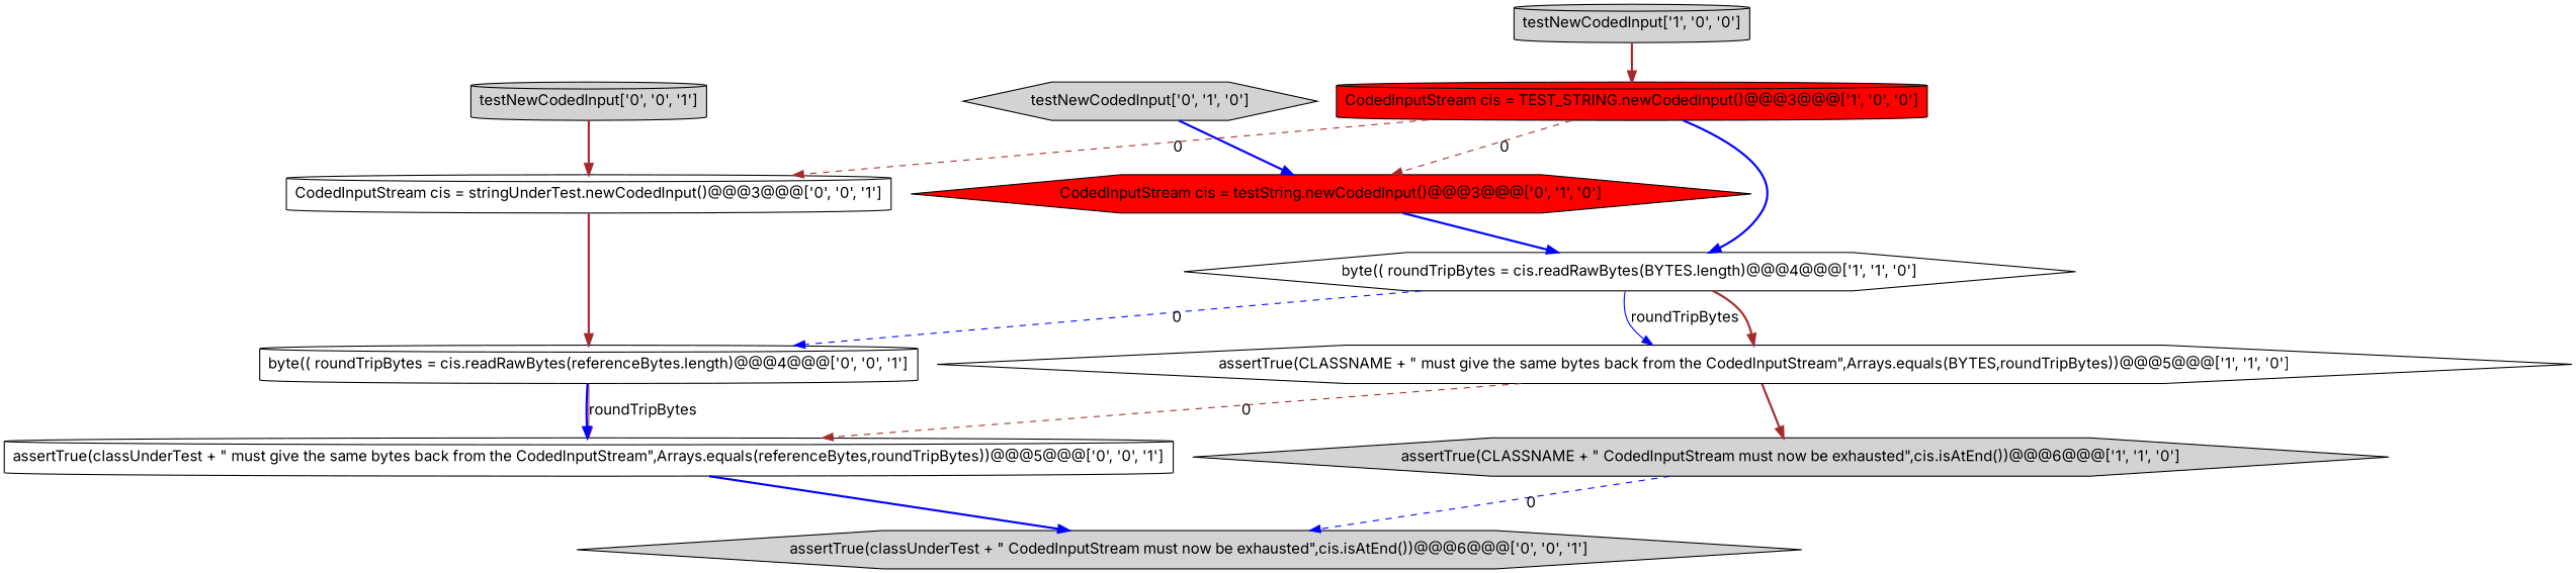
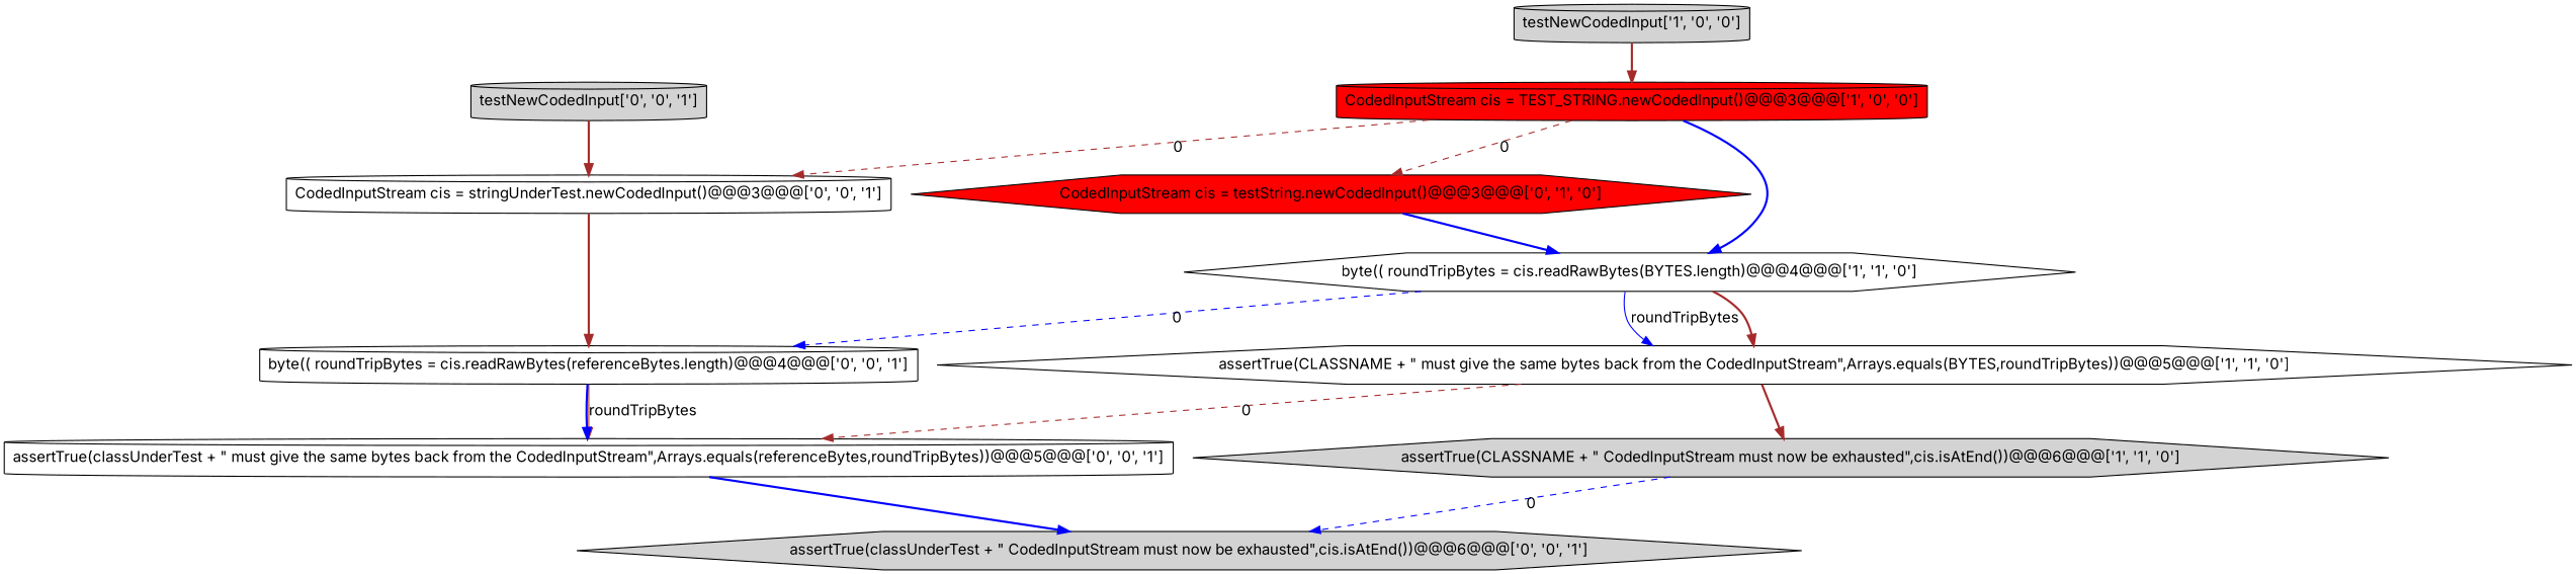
  digraph {
    fontname=Inter
    node [fillcolor=white shape=cylinder style=filled fontname=Inter]
    edge [style=bold color=brown fontname=Inter]
    n1 [label="assertTrue(classUnderTest + \" must give the same bytes back from the CodedInputStream\",Arrays.equals(referenceBytes,roundTripBytes))@@@5@@@['0', '0', '1']"]
    n2 [fillcolor=lightgray label="assertTrue(classUnderTest + \" CodedInputStream must now be exhausted\",cis.isAtEnd())@@@6@@@['0', '0', '1']" shape=hexagon]
-   n3 [fillcolor=lightgray label="testNewCodedInput['0', '1', '0']" shape=hexagon]
    n4 [fillcolor=red label="CodedInputStream cis = testString.newCodedInput()@@@3@@@['0', '1', '0']" shape=hexagon]
    n5 [fillcolor=lightgray label="testNewCodedInput['0', '0', '1']"]
    n6 [label="CodedInputStream cis = stringUnderTest.newCodedInput()@@@3@@@['0', '0', '1']"]
    n7 [label="byte(( roundTripBytes = cis.readRawBytes(referenceBytes.length)@@@4@@@['0', '0', '1']"]
    n8 [fillcolor=lightgray label="testNewCodedInput['1', '0', '0']"]
    n9 [fillcolor=red label="CodedInputStream cis = TEST_STRING.newCodedInput()@@@3@@@['1', '0', '0']"]
    n10 [label="byte(( roundTripBytes = cis.readRawBytes(BYTES.length)@@@4@@@['1', '1', '0']" shape=hexagon]
    n11 [label="assertTrue(CLASSNAME + \" must give the same bytes back from the CodedInputStream\",Arrays.equals(BYTES,roundTripBytes))@@@5@@@['1', '1', '0']" shape=hexagon]
    n12 [fillcolor=lightgray label="assertTrue(CLASSNAME + \" CodedInputStream must now be exhausted\",cis.isAtEnd())@@@6@@@['1', '1', '0']" shape=hexagon]
    n1 -> n2 [color=blue]
-   n3 -> n4 [color=blue]
    n4 -> n10 [color=blue]
    n5 -> n6
    n6 -> n7
    n7 -> n1 [label=roundTripBytes style=solid]
    n7 -> n1 [color=blue]
    n8 -> n9
    n9 -> n4 [label=0 style=dashed]
    n9 -> n6 [label=0 style=dashed]
    n9 -> n10 [color=blue]
    n10 -> n7 [label=0 style=dashed color=blue]
    n10 -> n11 [label=roundTripBytes style=solid color=blue]
    n10 -> n11
    n11 -> n1 [label=0 style=dashed]
    n11 -> n12
    n12 -> n2 [label=0 style=dashed color=blue]
  }
